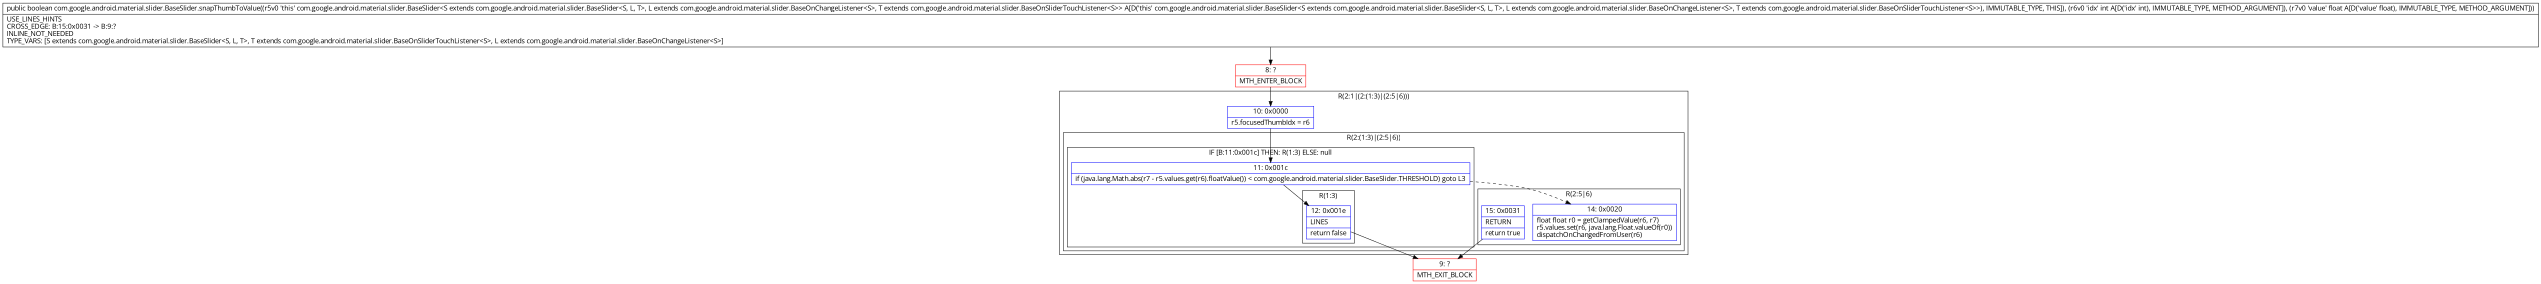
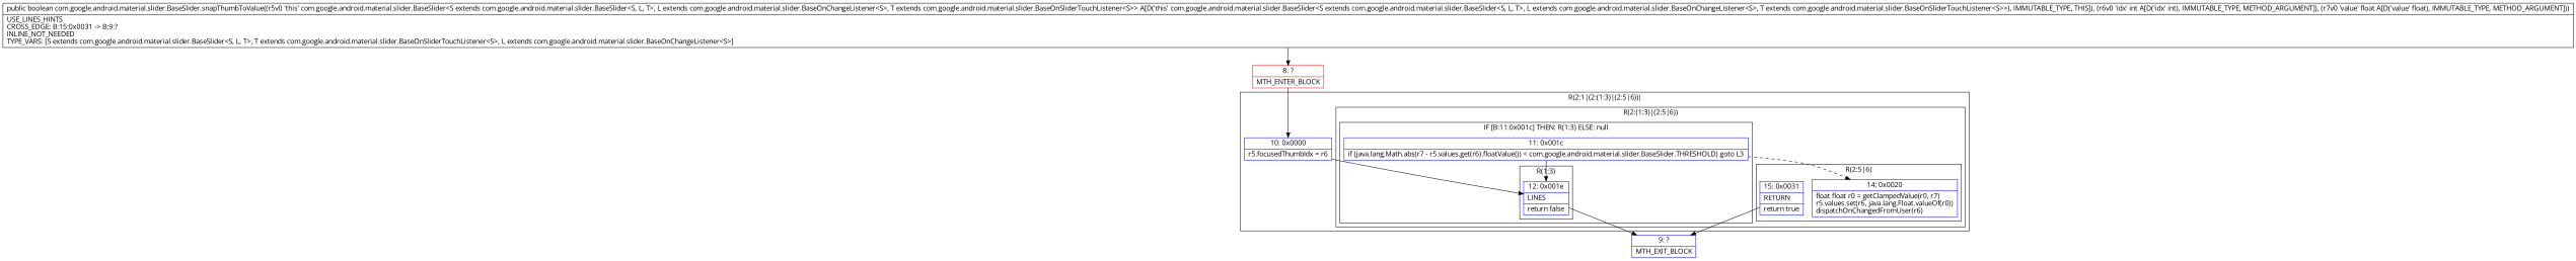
  digraph {
    fontname="Open Sans"
    node [color=blue fontname="Open Sans" shape=record]
    edge [fontname="Open Sans"]
    n1 [label="{12\:\ 0x001e|LINES\l|return false\l}"]
    n2 [label="{11\:\ 0x001c|if (java.lang.Math.abs(r7 \- r5.values.get(r6).floatValue()) \< com.google.android.material.slider.BaseSlider.THRESHOLD) goto L3\l}"]
-   n3 [label="{14\:\ 0x0020|float float r0 = getClampedValue(r6, r7)\lr5.values.set(r6, java.lang.Float.valueOf(r0))\ldispatchOnChangedFromUser(r6)\l}"]
+   n3 [label="{14\:\ 0x0020|float float r0 = getClampedValue(r0, r7)\lr5.values.set(r6, java.lang.Float.valueOf(r0))\ldispatchOnChangedFromUser(r6)\l}"]
    n4 [label="{15\:\ 0x0031|RETURN\l|return true\l}"]
    n5 [label="{10\:\ 0x0000|r5.focusedThumbIdx = r6\l}"]
-   n6 [color=red label="{9\:\ ?|MTH_EXIT_BLOCK\l}"]
+   n6 [label="{9\:\ ?|MTH_EXIT_BLOCK\l}"]
    n7 [color=red label="{8\:\ ?|MTH_ENTER_BLOCK\l}"]
    n8 [label="{public boolean com.google.android.material.slider.BaseSlider.snapThumbToValue((r5v0 'this' com.google.android.material.slider.BaseSlider\<S extends com.google.android.material.slider.BaseSlider\<S, L, T\>, L extends com.google.android.material.slider.BaseOnChangeListener\<S\>, T extends com.google.android.material.slider.BaseOnSliderTouchListener\<S\>\> A[D('this' com.google.android.material.slider.BaseSlider\<S extends com.google.android.material.slider.BaseSlider\<S, L, T\>, L extends com.google.android.material.slider.BaseOnChangeListener\<S\>, T extends com.google.android.material.slider.BaseOnSliderTouchListener\<S\>\>), IMMUTABLE_TYPE, THIS]), (r6v0 'idx' int A[D('idx' int), IMMUTABLE_TYPE, METHOD_ARGUMENT]), (r7v0 'value' float A[D('value' float), IMMUTABLE_TYPE, METHOD_ARGUMENT]))  | USE_LINES_HINTS\lCROSS_EDGE: B:15:0x0031 \-\> B:9:?\lINLINE_NOT_NEEDED\lTYPE_VARS: [S extends com.google.android.material.slider.BaseSlider\<S, L, T\>, T extends com.google.android.material.slider.BaseOnSliderTouchListener\<S\>, L extends com.google.android.material.slider.BaseOnChangeListener\<S\>]\l}" color=""]
    subgraph cluster_1 {
      label="R(2:1|(2:(1:3)|(2:5|6)))"
      n5
      subgraph cluster_2 {
        label="R(2:(1:3)|(2:5|6))"
        subgraph cluster_3 {
          label="IF [B:11:0x001c] THEN: R(1:3) ELSE: null"
          n2
          subgraph cluster_4 {
            label="R(1:3)"
            n1
          }
        }
        subgraph cluster_5 {
          label="R(2:5|6)"
          n3
          n4
        }
      }
    }
    n1 -> n6
    n2 -> n1
    n2 -> n3 [style=dashed]
    n4 -> n6
-   n5 -> n2
+   n5 -> n1
    n7 -> n5
    n8 -> n7
  }
